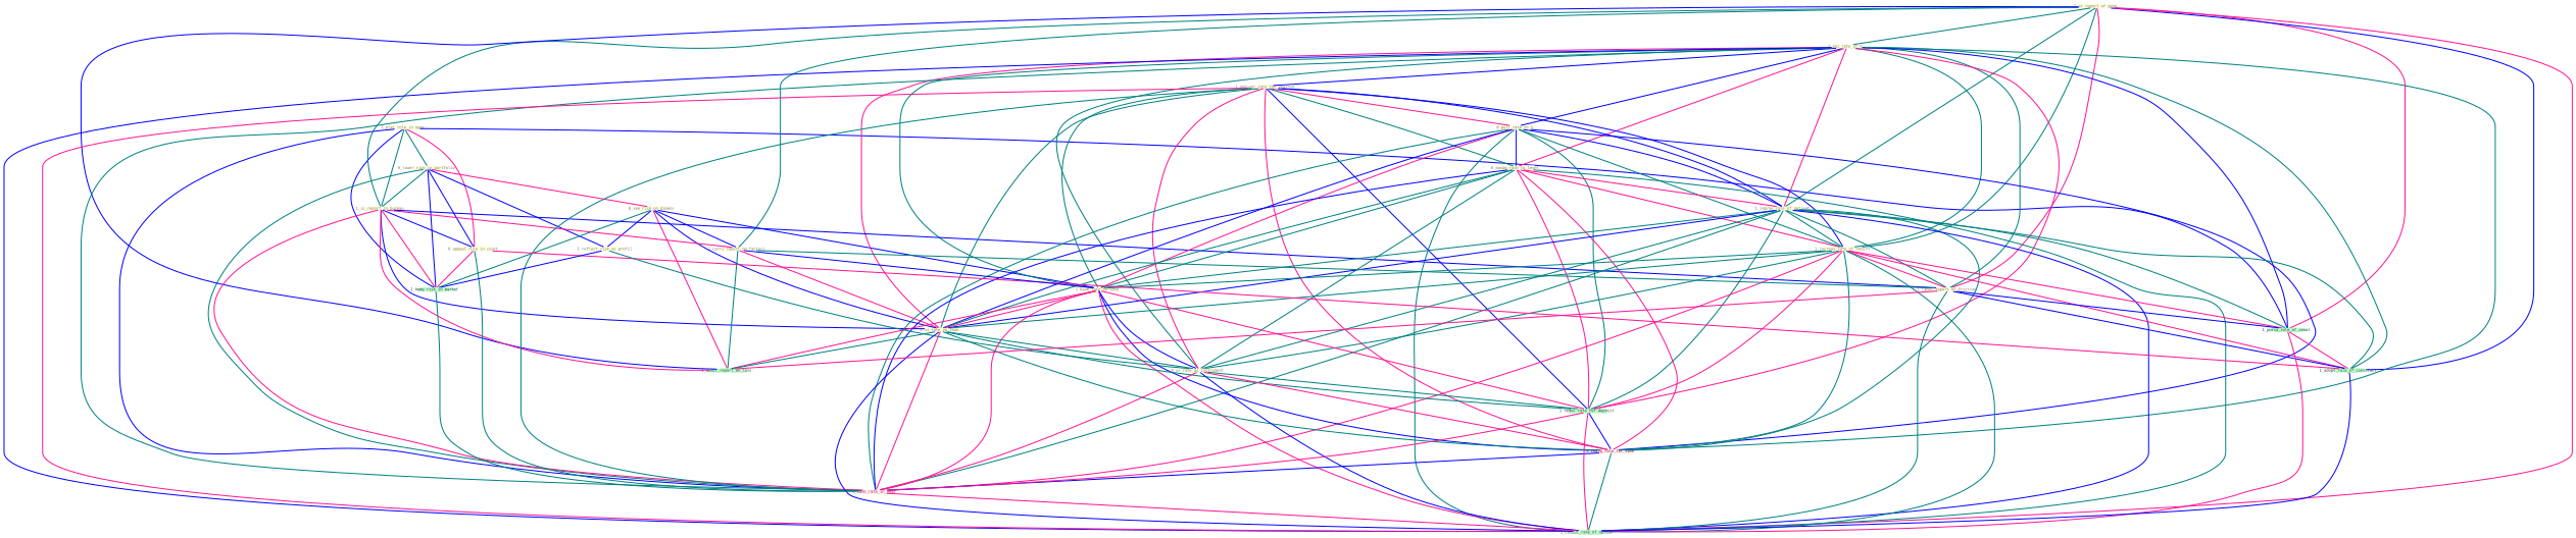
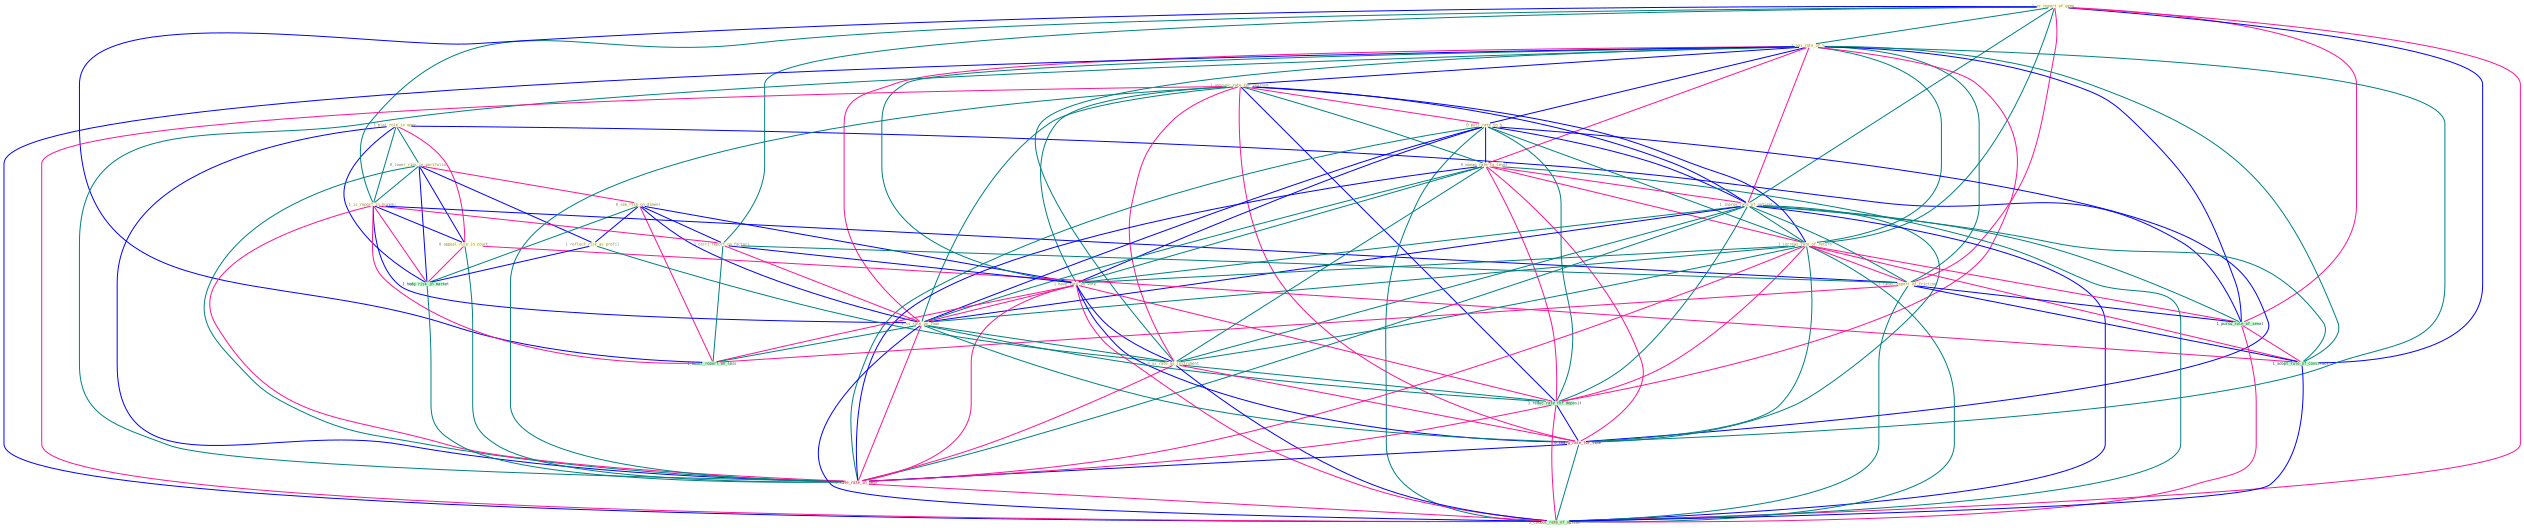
  graph {
    fontname="DejaVu Sans Mono"
    node [color="#ffffe0" fixedsize=true fontcolor="#8b7d6b" fontname="DejaVu Sans Mono" fontsize=4 shape=house style=filled]
    edge [color=teal fontname="DejaVu Sans Mono" w=1]
    "1_plai_role_in_oper " [height=.06 shape=ellipse width=.5]
    "0_lower_risk_in_portfolio " [height=.06 width=.5]
    "0_see_risk_on_dimens " [height=.06 shape=ellipse width=.5]
    "1_ar_report_of_gene " [height=.06 shape=note width=.5]
    "1_pai_rate_of_% " [height=.06 shape=octagon width=.5]
    "1_is_report_in_bureau " [height=.06 width=.5]
    "1_announc_rate_for_yearnum " [height=.06 width=.5]
    "0_pull_rate_to_% " [height=.06 shape=note width=.5]
    "0_manag_rate_to_level " [height=.06 shape=note width=.5]
    "1_improv_rate_of_patient " [height=.06 shape=octagon width=.5]
    "1_increas_rate_of_return " [height=.06 shape=note width=.5]
    "0_appeal_rule_in_court " [height=.06 shape=note width=.5]
    "1_carri_report_on_factori " [height=.06 width=.5]
    "1_reflect_risk_as_profil " [height=.06 shape=octagon width=.5]
    "1_have_rate_on_vote " [height=.06 width=.5]
    "1_is_rate_on_loan " [height=.06 shape=octagon width=.5]
    "0_us_rate_as_instrument " [height=.06 shape=ellipse width=.5]
    "1_label_report_of_friction " [height=.06 shape=octagon width=.5]
    "0_charg_rate_for_time " [color="#fff0f5" fontcolor="#b22222" height=.06 width=.5]
    "0_have_rate_in_year " [color="#fff0f5" fontcolor="#b22222" height=.06 shape=ellipse width=.5]
    "1_pursu_role_of_senat " [color="#BDFCC9" fontcolor="#2f4f4f" height=.06 shape=octagon width=.5]
    "1_hedg_risk_in_market " [color="#BDFCC9" fontcolor="#2f4f4f" height=.06 shape=octagon width=.5]
    "1_await_report_on_loss " [color="#BDFCC9" fontcolor="#2f4f4f" height=.06 width=.5]
    "1_adopt_rule_of_construct " [color="#BDFCC9" fontcolor="#2f4f4f" height=.06 shape=ellipse width=.5]
-   "1_calcul_rate_of_option " [color="#BDFCC9" fontcolor="#2f4f4f" height=.06 shape=ellipse width=.5]
+   "1_calcul_rate_of_option " [color="#BDFCC9" fontcolor="#b22222" height=.06 shape=ellipse width=.5]
    "1_reduc_rate_for_deposit " [color="#BDFCC9" fontcolor="#2f4f4f" height=.06 shape=note width=.5]
    subgraph sub_1 {
      "1_plai_role_in_oper "
      "0_lower_risk_in_portfolio "
      "0_see_risk_on_dimens "
      "1_ar_report_of_gene "
      "1_pai_rate_of_% "
      "1_is_report_in_bureau "
      "1_announc_rate_for_yearnum "
      "0_pull_rate_to_% "
      "0_manag_rate_to_level "
      "1_improv_rate_of_patient "
      "1_increas_rate_of_return "
      "0_appeal_rule_in_court "
      "1_carri_report_on_factori "
      "1_reflect_risk_as_profil "
      "1_have_rate_on_vote "
      "1_is_rate_on_loan "
      "0_us_rate_as_instrument "
      "1_label_report_of_friction "
    }
    subgraph sub_2 {
      "0_charg_rate_for_time "
      "0_have_rate_in_year "
    }
    "1_plai_role_in_oper " -- "0_lower_risk_in_portfolio "
    "1_plai_role_in_oper " -- "1_is_report_in_bureau "
    "1_plai_role_in_oper " -- "0_appeal_rule_in_court " [color=deeppink]
    "1_plai_role_in_oper " -- "0_have_rate_in_year " [color=blue]
    "1_plai_role_in_oper " -- "1_pursu_role_of_senat " [color=blue]
    "1_plai_role_in_oper " -- "1_hedg_risk_in_market " [color=blue]
    "0_lower_risk_in_portfolio " -- "0_see_risk_on_dimens " [color=deeppink]
    "0_lower_risk_in_portfolio " -- "1_is_report_in_bureau "
    "0_lower_risk_in_portfolio " -- "0_appeal_rule_in_court " [color=blue]
    "0_lower_risk_in_portfolio " -- "1_reflect_risk_as_profil " [color=blue]
    "0_lower_risk_in_portfolio " -- "0_have_rate_in_year "
    "0_lower_risk_in_portfolio " -- "1_hedg_risk_in_market " [color=blue w=2]
    "0_see_risk_on_dimens " -- "1_carri_report_on_factori " [color=blue]
    "0_see_risk_on_dimens " -- "1_reflect_risk_as_profil " [color=blue]
    "0_see_risk_on_dimens " -- "1_have_rate_on_vote " [color=blue]
    "0_see_risk_on_dimens " -- "1_is_rate_on_loan " [color=blue]
    "0_see_risk_on_dimens " -- "1_hedg_risk_in_market "
    "0_see_risk_on_dimens " -- "1_await_report_on_loss " [color=deeppink]
    "1_ar_report_of_gene " -- "1_pai_rate_of_% "
    "1_ar_report_of_gene " -- "1_is_report_in_bureau "
    "1_ar_report_of_gene " -- "1_improv_rate_of_patient "
    "1_ar_report_of_gene " -- "1_increas_rate_of_return "
    "1_ar_report_of_gene " -- "1_carri_report_on_factori "
    "1_ar_report_of_gene " -- "1_label_report_of_friction " [color=deeppink w=2]
    "1_ar_report_of_gene " -- "1_pursu_role_of_senat " [color=deeppink]
    "1_ar_report_of_gene " -- "1_await_report_on_loss " [color=blue]
    "1_ar_report_of_gene " -- "1_adopt_rule_of_construct " [color=blue]
    "1_ar_report_of_gene " -- "1_calcul_rate_of_option " [color=deeppink]
    "1_pai_rate_of_% " -- "1_announc_rate_for_yearnum " [color=blue]
    "1_pai_rate_of_% " -- "0_pull_rate_to_% " [color=blue w=2]
    "1_pai_rate_of_% " -- "0_manag_rate_to_level " [color=deeppink]
    "1_pai_rate_of_% " -- "1_improv_rate_of_patient " [color=deeppink w=2]
    "1_pai_rate_of_% " -- "1_increas_rate_of_return " [w=2]
    "1_pai_rate_of_% " -- "1_have_rate_on_vote "
    "1_pai_rate_of_% " -- "1_is_rate_on_loan " [color=deeppink]
    "1_pai_rate_of_% " -- "0_us_rate_as_instrument "
    "1_pai_rate_of_% " -- "1_label_report_of_friction "
    "1_pai_rate_of_% " -- "0_charg_rate_for_time "
    "1_pai_rate_of_% " -- "0_have_rate_in_year "
    "1_pai_rate_of_% " -- "1_pursu_role_of_senat " [color=blue]
    "1_pai_rate_of_% " -- "1_adopt_rule_of_construct "
    "1_pai_rate_of_% " -- "1_calcul_rate_of_option " [color=blue w=2]
    "1_pai_rate_of_% " -- "1_reduc_rate_for_deposit " [color=deeppink]
    "1_is_report_in_bureau " -- "0_appeal_rule_in_court " [color=blue]
    "1_is_report_in_bureau " -- "1_carri_report_on_factori " [color=deeppink]
    "1_is_report_in_bureau " -- "1_is_rate_on_loan " [color=blue]
    "1_is_report_in_bureau " -- "1_label_report_of_friction " [color=blue]
    "1_is_report_in_bureau " -- "0_have_rate_in_year " [color=deeppink]
    "1_is_report_in_bureau " -- "1_hedg_risk_in_market " [color=deeppink]
    "1_is_report_in_bureau " -- "1_await_report_on_loss " [color=deeppink]
    "1_announc_rate_for_yearnum " -- "0_pull_rate_to_% " [color=deeppink]
    "1_announc_rate_for_yearnum " -- "0_manag_rate_to_level "
    "1_announc_rate_for_yearnum " -- "1_improv_rate_of_patient " [color=blue]
    "1_announc_rate_for_yearnum " -- "1_increas_rate_of_return " [color=blue]
    "1_announc_rate_for_yearnum " -- "1_have_rate_on_vote "
    "1_announc_rate_for_yearnum " -- "1_is_rate_on_loan "
    "1_announc_rate_for_yearnum " -- "0_us_rate_as_instrument " [color=deeppink]
    "1_announc_rate_for_yearnum " -- "0_charg_rate_for_time " [color=deeppink w=2]
    "1_announc_rate_for_yearnum " -- "0_have_rate_in_year "
    "1_announc_rate_for_yearnum " -- "1_calcul_rate_of_option " [color=deeppink]
    "1_announc_rate_for_yearnum " -- "1_reduc_rate_for_deposit " [color=blue w=2]
    "0_pull_rate_to_% " -- "0_manag_rate_to_level " [color=blue w=2]
    "0_pull_rate_to_% " -- "1_improv_rate_of_patient " [color=blue]
    "0_pull_rate_to_% " -- "1_increas_rate_of_return "
-   "0_pull_rate_to_% " -- "1_have_rate_on_vote " [color=deeppink]
+   "0_pull_rate_to_% " -- "1_have_rate_on_vote " [color=blue]
    "0_pull_rate_to_% " -- "1_is_rate_on_loan " [color=blue]
    "0_pull_rate_to_% " -- "0_charg_rate_for_time " [color=blue]
    "0_pull_rate_to_% " -- "0_have_rate_in_year "
    "0_pull_rate_to_% " -- "1_calcul_rate_of_option "
    "0_pull_rate_to_% " -- "1_reduc_rate_for_deposit "
    "0_manag_rate_to_level " -- "1_improv_rate_of_patient " [color=deeppink]
    "0_manag_rate_to_level " -- "1_increas_rate_of_return " [color=deeppink]
    "0_manag_rate_to_level " -- "1_have_rate_on_vote "
    "0_manag_rate_to_level " -- "1_is_rate_on_loan "
    "0_manag_rate_to_level " -- "0_us_rate_as_instrument "
    "0_manag_rate_to_level " -- "0_charg_rate_for_time " [color=deeppink]
    "0_manag_rate_to_level " -- "0_have_rate_in_year " [color=blue]
    "0_manag_rate_to_level " -- "1_calcul_rate_of_option "
    "0_manag_rate_to_level " -- "1_reduc_rate_for_deposit " [color=deeppink]
    "1_improv_rate_of_patient " -- "1_increas_rate_of_return " [w=2]
    "1_improv_rate_of_patient " -- "1_have_rate_on_vote "
    "1_improv_rate_of_patient " -- "1_is_rate_on_loan " [color=blue]
    "1_improv_rate_of_patient " -- "0_us_rate_as_instrument "
    "1_improv_rate_of_patient " -- "1_label_report_of_friction "
    "1_improv_rate_of_patient " -- "0_charg_rate_for_time "
    "1_improv_rate_of_patient " -- "0_have_rate_in_year "
    "1_improv_rate_of_patient " -- "1_pursu_role_of_senat "
    "1_improv_rate_of_patient " -- "1_adopt_rule_of_construct "
    "1_improv_rate_of_patient " -- "1_calcul_rate_of_option " [color=blue w=2]
    "1_improv_rate_of_patient " -- "1_reduc_rate_for_deposit "
    "1_increas_rate_of_return " -- "1_have_rate_on_vote "
    "1_increas_rate_of_return " -- "1_is_rate_on_loan "
    "1_increas_rate_of_return " -- "0_us_rate_as_instrument "
    "1_increas_rate_of_return " -- "1_label_report_of_friction " [color=deeppink]
    "1_increas_rate_of_return " -- "0_charg_rate_for_time "
    "1_increas_rate_of_return " -- "0_have_rate_in_year " [color=deeppink]
    "1_increas_rate_of_return " -- "1_pursu_role_of_senat " [color=deeppink]
    "1_increas_rate_of_return " -- "1_adopt_rule_of_construct " [color=deeppink]
    "1_increas_rate_of_return " -- "1_calcul_rate_of_option " [w=2]
    "1_increas_rate_of_return " -- "1_reduc_rate_for_deposit " [color=deeppink]
    "0_appeal_rule_in_court " -- "0_have_rate_in_year "
    "0_appeal_rule_in_court " -- "1_hedg_risk_in_market " [color=deeppink]
    "0_appeal_rule_in_court " -- "1_adopt_rule_of_construct " [color=deeppink]
    "1_carri_report_on_factori " -- "1_have_rate_on_vote " [color=blue]
    "1_carri_report_on_factori " -- "1_is_rate_on_loan " [color=deeppink]
    "1_carri_report_on_factori " -- "1_label_report_of_friction "
    "1_carri_report_on_factori " -- "1_await_report_on_loss " [w=2]
    "1_reflect_risk_as_profil " -- "0_us_rate_as_instrument "
    "1_reflect_risk_as_profil " -- "1_hedg_risk_in_market " [color=blue]
    "1_have_rate_on_vote " -- "1_is_rate_on_loan " [color=deeppink w=2]
    "1_have_rate_on_vote " -- "0_us_rate_as_instrument " [color=blue]
    "1_have_rate_on_vote " -- "0_charg_rate_for_time " [color=blue]
    "1_have_rate_on_vote " -- "0_have_rate_in_year " [color=deeppink w=2]
    "1_have_rate_on_vote " -- "1_await_report_on_loss " [color=deeppink]
    "1_have_rate_on_vote " -- "1_calcul_rate_of_option " [color=deeppink]
    "1_have_rate_on_vote " -- "1_reduc_rate_for_deposit " [color=deeppink]
    "1_is_rate_on_loan " -- "0_us_rate_as_instrument "
    "1_is_rate_on_loan " -- "0_charg_rate_for_time "
    "1_is_rate_on_loan " -- "0_have_rate_in_year " [color=deeppink]
    "1_is_rate_on_loan " -- "1_await_report_on_loss "
    "1_is_rate_on_loan " -- "1_calcul_rate_of_option " [color=blue]
    "1_is_rate_on_loan " -- "1_reduc_rate_for_deposit "
    "0_us_rate_as_instrument " -- "0_charg_rate_for_time " [color=deeppink]
    "0_us_rate_as_instrument " -- "0_have_rate_in_year " [color=deeppink]
    "0_us_rate_as_instrument " -- "1_calcul_rate_of_option " [color=blue]
    "0_us_rate_as_instrument " -- "1_reduc_rate_for_deposit "
    "1_label_report_of_friction " -- "1_pursu_role_of_senat " [color=blue]
    "1_label_report_of_friction " -- "1_await_report_on_loss " [color=deeppink]
    "1_label_report_of_friction " -- "1_adopt_rule_of_construct " [color=blue]
    "1_label_report_of_friction " -- "1_calcul_rate_of_option "
    "0_charg_rate_for_time " -- "0_have_rate_in_year " [color=blue]
    "0_charg_rate_for_time " -- "1_calcul_rate_of_option "
    "0_have_rate_in_year " -- "1_calcul_rate_of_option " [color=deeppink]
    "1_pursu_role_of_senat " -- "1_adopt_rule_of_construct " [color=deeppink]
    "1_pursu_role_of_senat " -- "1_calcul_rate_of_option " [color=deeppink]
    "1_hedg_risk_in_market " -- "0_have_rate_in_year "
    "1_adopt_rule_of_construct " -- "1_calcul_rate_of_option " [color=blue]
    "1_reduc_rate_for_deposit " -- "0_charg_rate_for_time " [color=blue w=2]
    "1_reduc_rate_for_deposit " -- "0_have_rate_in_year " [color=deeppink]
    "1_reduc_rate_for_deposit " -- "1_calcul_rate_of_option " [color=deeppink]
  }
